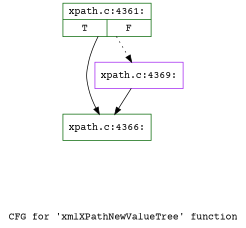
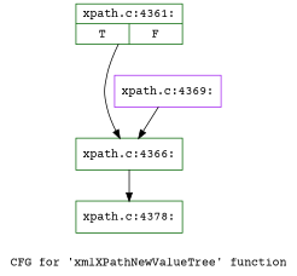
  digraph {
    fontname="Courier Prime"
    label="CFG for 'xmlXPathNewValueTree' function"
    node [color=darkgreen fontname="Courier Prime" shape=record]
    edge [fontname="Courier Prime" style=solid]
    n1 [label="{xpath.c:4361:|{<s0>T|<s1>F}}"]
    n2 [label="{xpath.c:4366:}"]
    n3 [color=purple label="{xpath.c:4369:}"]
+   n4 [label="{xpath.c:4378:}"]
    n1 -> n2
-   n1 -> n3 [style=dotted]
+   n2 -> n4
    n3 -> n2
  }
